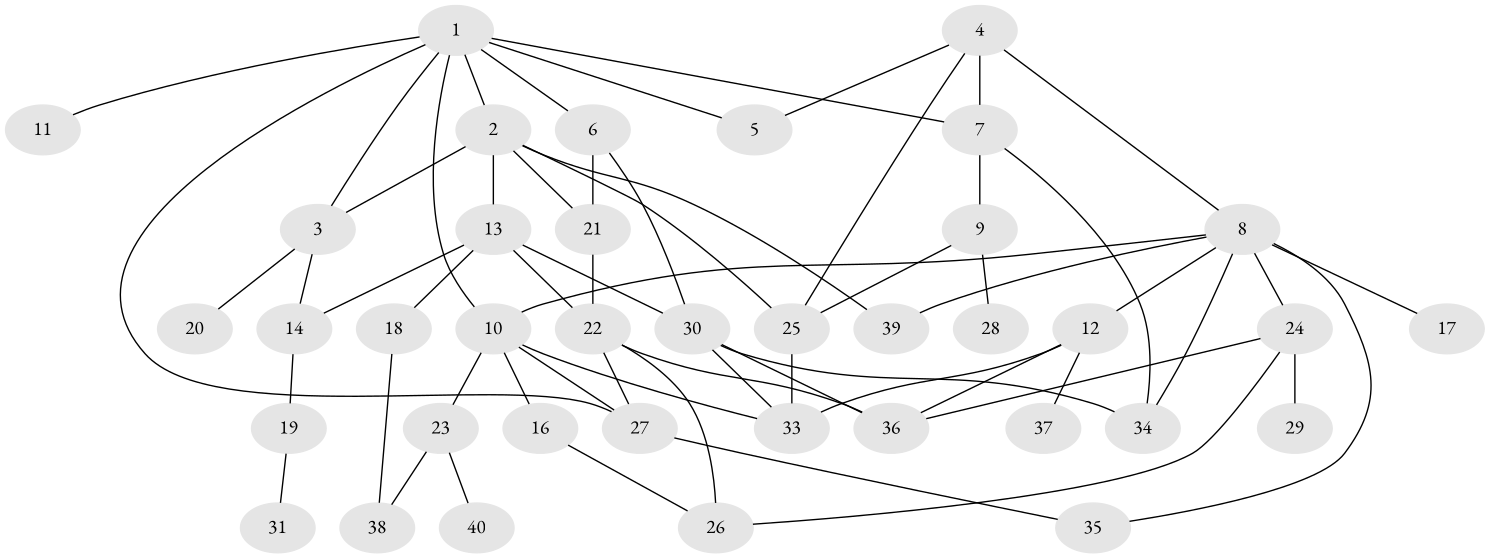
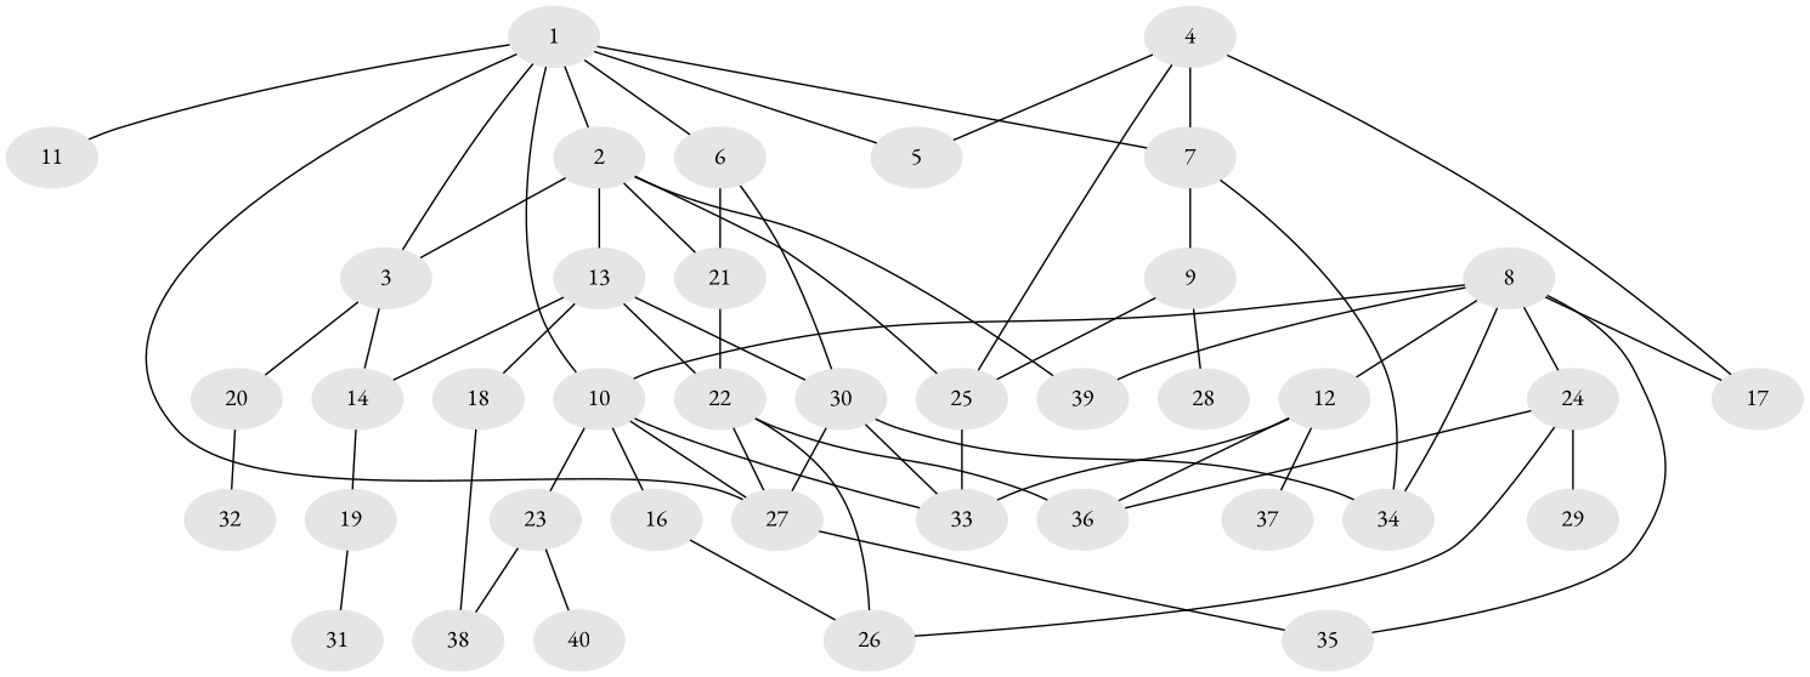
  graph {
    fontname="EB Garamond"
    node [color=gray90 fontname="EB Garamond" style=filled]
    edge [fontname="EB Garamond" weight=1.0]
    1
    2
    3
    6
    7
    10
    11
    27
    5
    13
    21
    25
    39
    14
    20
    4
    8
    30
    9
    34
    16
    23
    33
    35
    18
    22
    19
+   32
    12
    17
    24
    36
    28
    37
    26
    29
    38
    40
    31
    1 -- 2
    1 -- 3
    1 -- 6
    1 -- 7
    1 -- 10
    1 -- 11
    1 -- 27
    1 -- 5
    2 -- 3
    2 -- 13
    2 -- 21
    2 -- 25
    2 -- 39
    3 -- 14
    3 -- 20
    6 -- 21
    6 -- 30
    7 -- 9
    7 -- 34
    10 -- 27
    10 -- 16
    10 -- 23
    10 -- 33 [weight=2.0]
    27 -- 35
    13 -- 14
    13 -- 30
    13 -- 18
    13 -- 22
    21 -- 22
    25 -- 33
    14 -- 19
+   20 -- 32
    4 -- 7
    4 -- 5
    4 -- 25
-   4 -- 8
+   4 -- 17
    8 -- 10
    8 -- 39
    8 -- 34
    8 -- 35
    8 -- 12
    8 -- 17
    8 -- 24
    30 -- 34
    30 -- 33
-   30 -- 36 [weight=2.0]
+   30 -- 27 [weight=2.0]
    9 -- 25
    9 -- 28
    16 -- 26
    23 -- 38
    23 -- 40
    18 -- 38
    22 -- 27
    22 -- 36
    22 -- 26
    19 -- 31
    12 -- 33
    12 -- 36
    12 -- 37
    24 -- 36
    24 -- 26
    24 -- 29
  }
